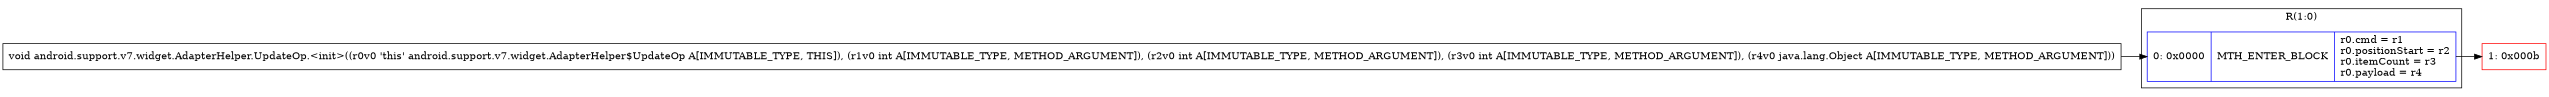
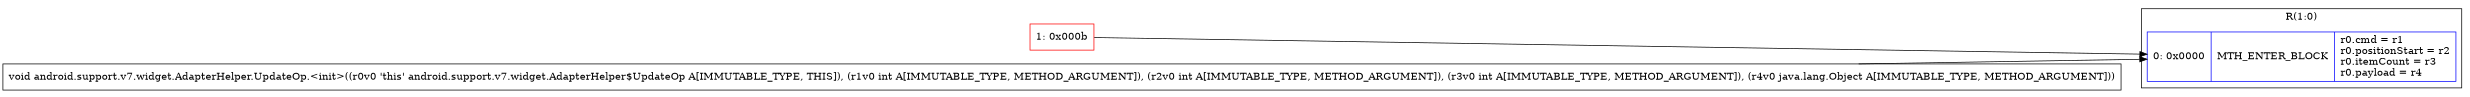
  digraph {
    rankdir=LR
    node [shape=record]
    n1 [color=blue label="{0\:\ 0x0000|MTH_ENTER_BLOCK\l|r0.cmd = r1\lr0.positionStart = r2\lr0.itemCount = r3\lr0.payload = r4\l}"]
    n2 [color=red label="{1\:\ 0x000b}"]
    n3 [label="{void android.support.v7.widget.AdapterHelper.UpdateOp.\<init\>((r0v0 'this' android.support.v7.widget.AdapterHelper$UpdateOp A[IMMUTABLE_TYPE, THIS]), (r1v0 int A[IMMUTABLE_TYPE, METHOD_ARGUMENT]), (r2v0 int A[IMMUTABLE_TYPE, METHOD_ARGUMENT]), (r3v0 int A[IMMUTABLE_TYPE, METHOD_ARGUMENT]), (r4v0 java.lang.Object A[IMMUTABLE_TYPE, METHOD_ARGUMENT])) }"]
    subgraph cluster_1 {
      label="R(1:0)"
      n1
    }
-   n1 -> n2
+   n2 -> n1
    n3 -> n1
  }
